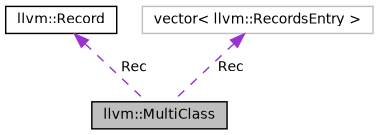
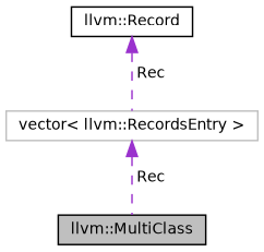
  digraph {
    node [color=black fontname=Helvetica fontsize=10 shape=record]
    edge [color=darkorchid3 dir=back fontname=Helvetica fontsize=10 labelfontname=Helvetica labelfontsize=10 style=dashed]
    n1 [fillcolor=grey75 fontcolor=black height=0.2 label="llvm::MultiClass" style=filled width=0.4]
    n2 [height=0.2 label="llvm::Record" width=0.4]
    n3 [color=grey75 height=0.2 label="vector\< llvm::RecordsEntry \>" width=0.4]
-   n2 -> n1 [label=" Rec"]
+   n2 -> n3 [label=" Rec"]
    n3 -> n1 [label=" Rec"]
  }
